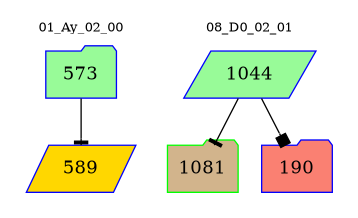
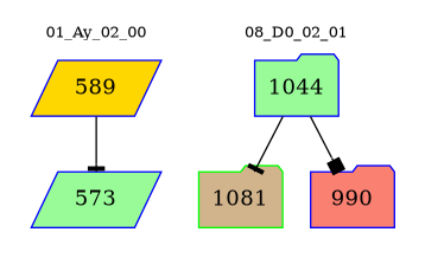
  digraph {
    node [color=blue fillcolor=palegreen shape=folder style=filled]
    edge [arrowhead=tee color=black]
-   n1 [label=573]
+   n1 [label=573 shape=parallelogram]
    n2 [fillcolor=gold label=589 shape=parallelogram]
-   n3 [label=1044 shape=parallelogram]
+   n3 [label=1044]
    n4 [color=green fillcolor=tan label=1081]
-   n5 [fillcolor=salmon label=190]
+   n5 [fillcolor=salmon label=990]
    subgraph cluster_1 {
      color=white
      fontsize=10
      label="01_Ay_02_00"
      n1
      n2
    }
    subgraph cluster_2 {
      color=white
      fontsize=10
      label="08_D0_02_01"
      n3
      n4
      n5
    }
-   n1 -> n2
+   n2 -> n1
    n3 -> n4
    n3 -> n5 [arrowhead=box]
  }
